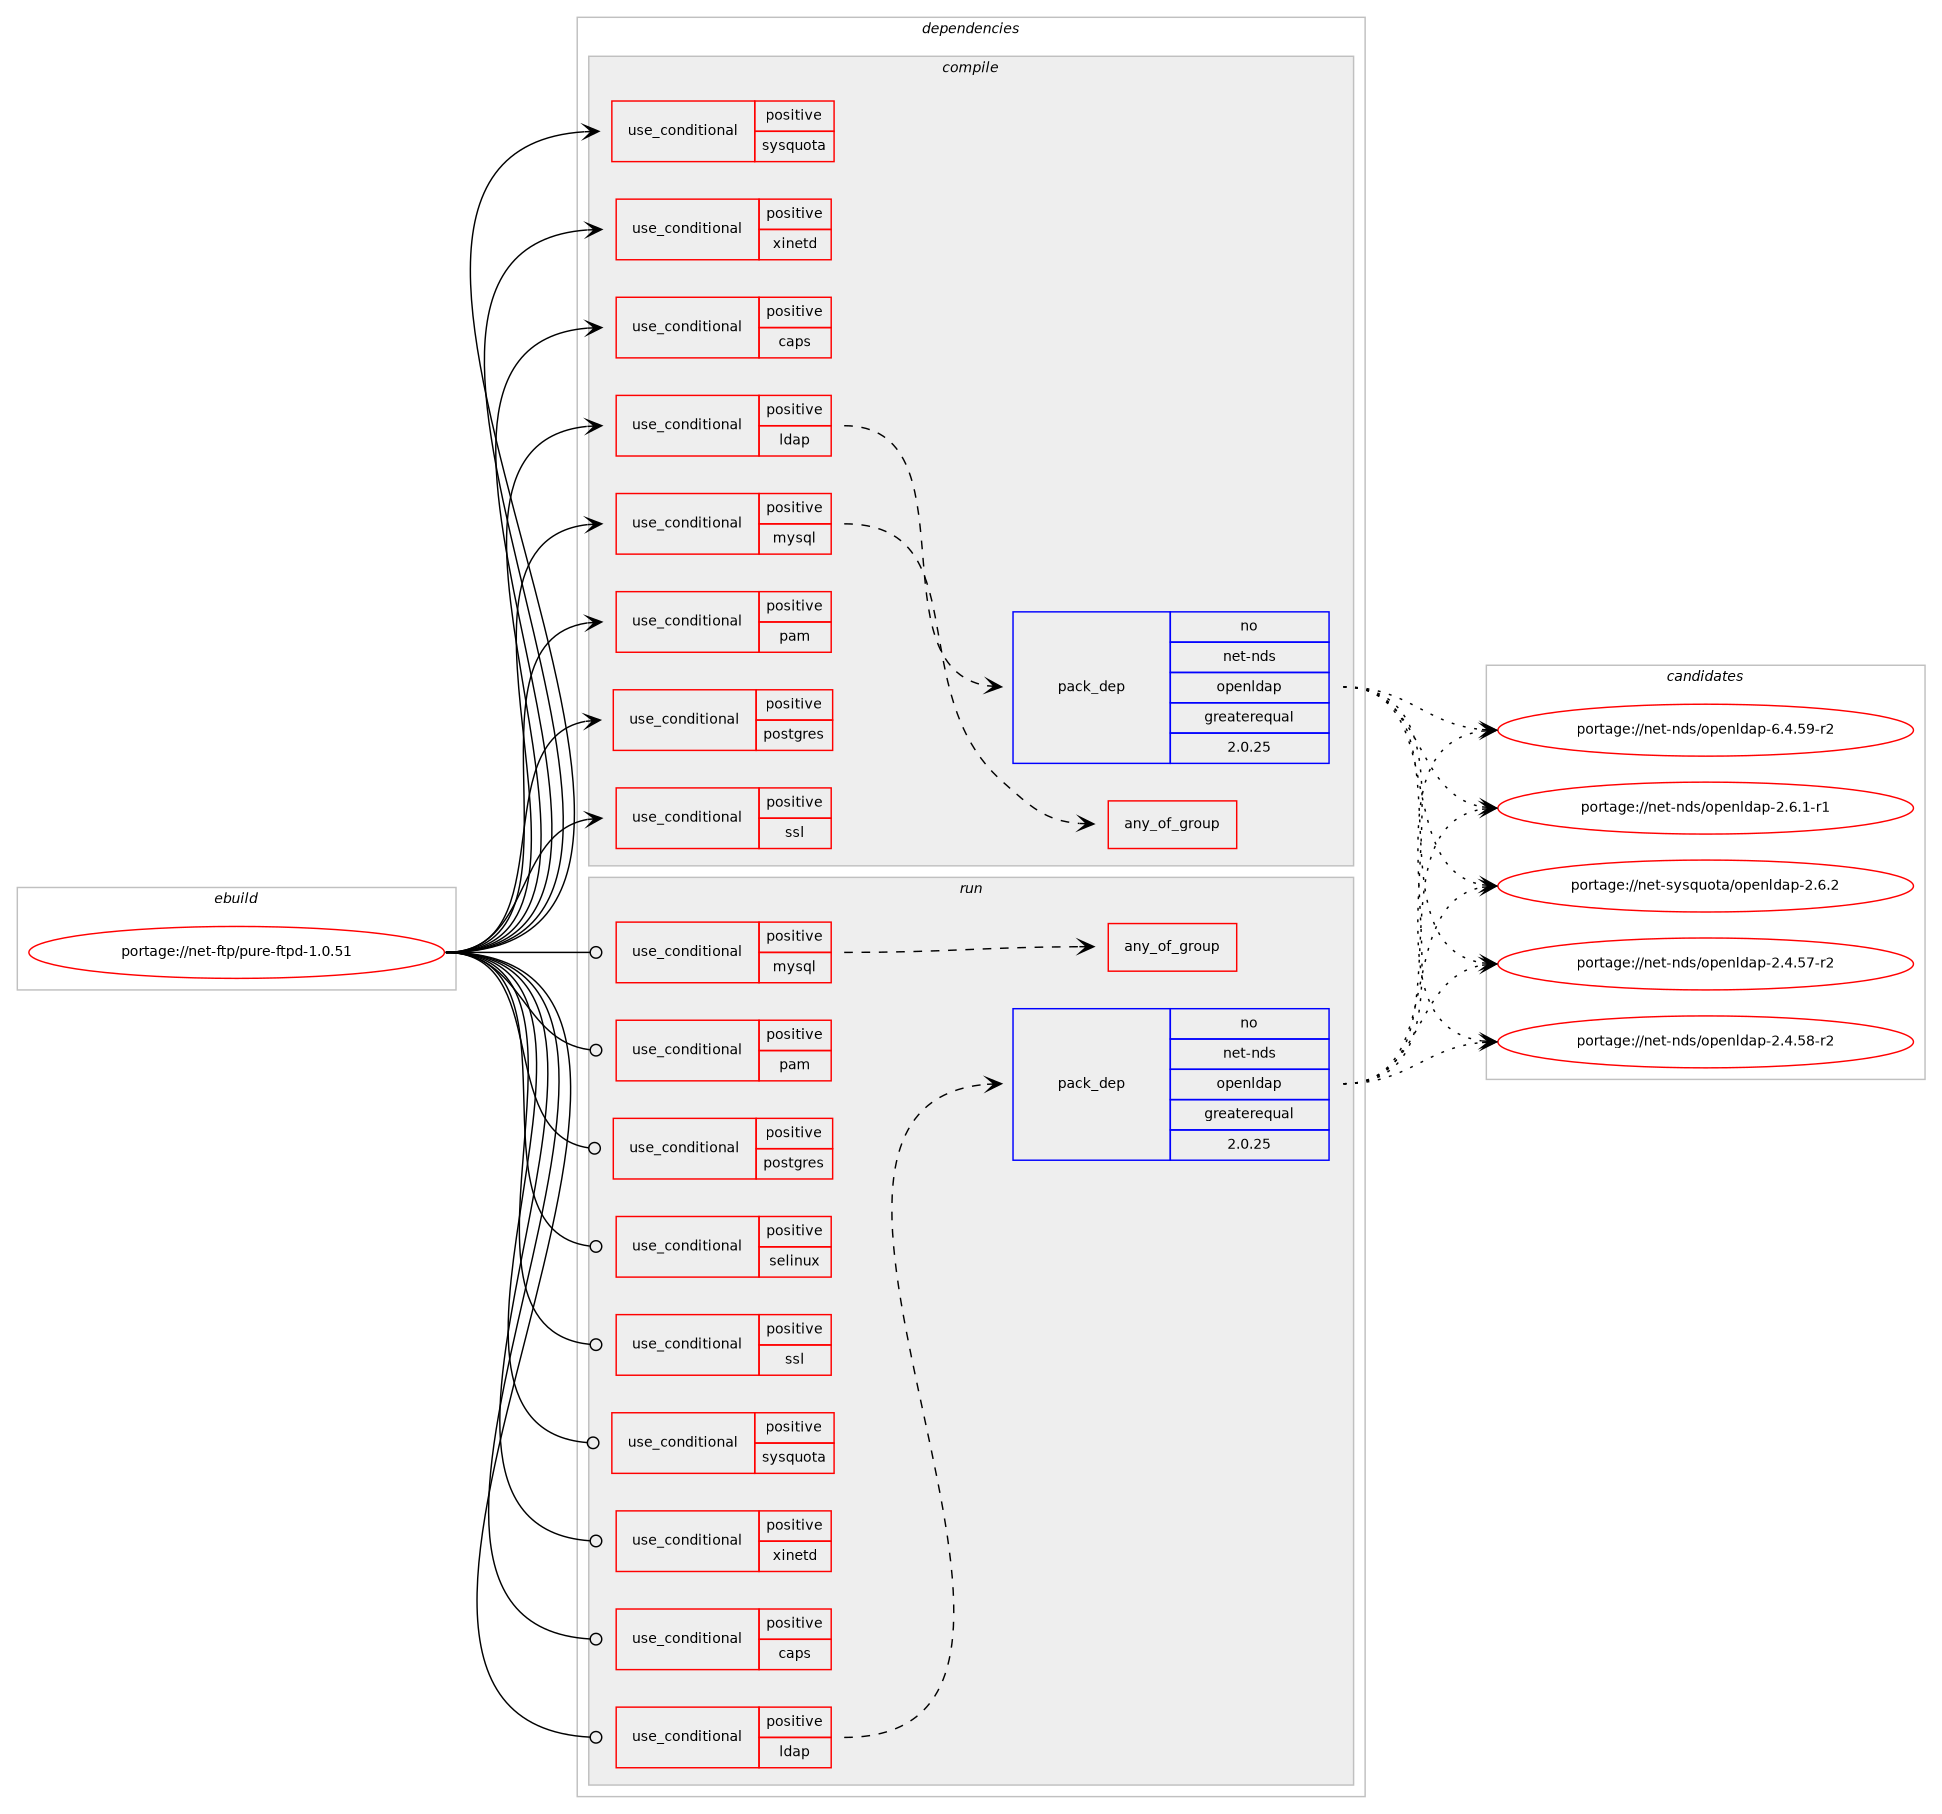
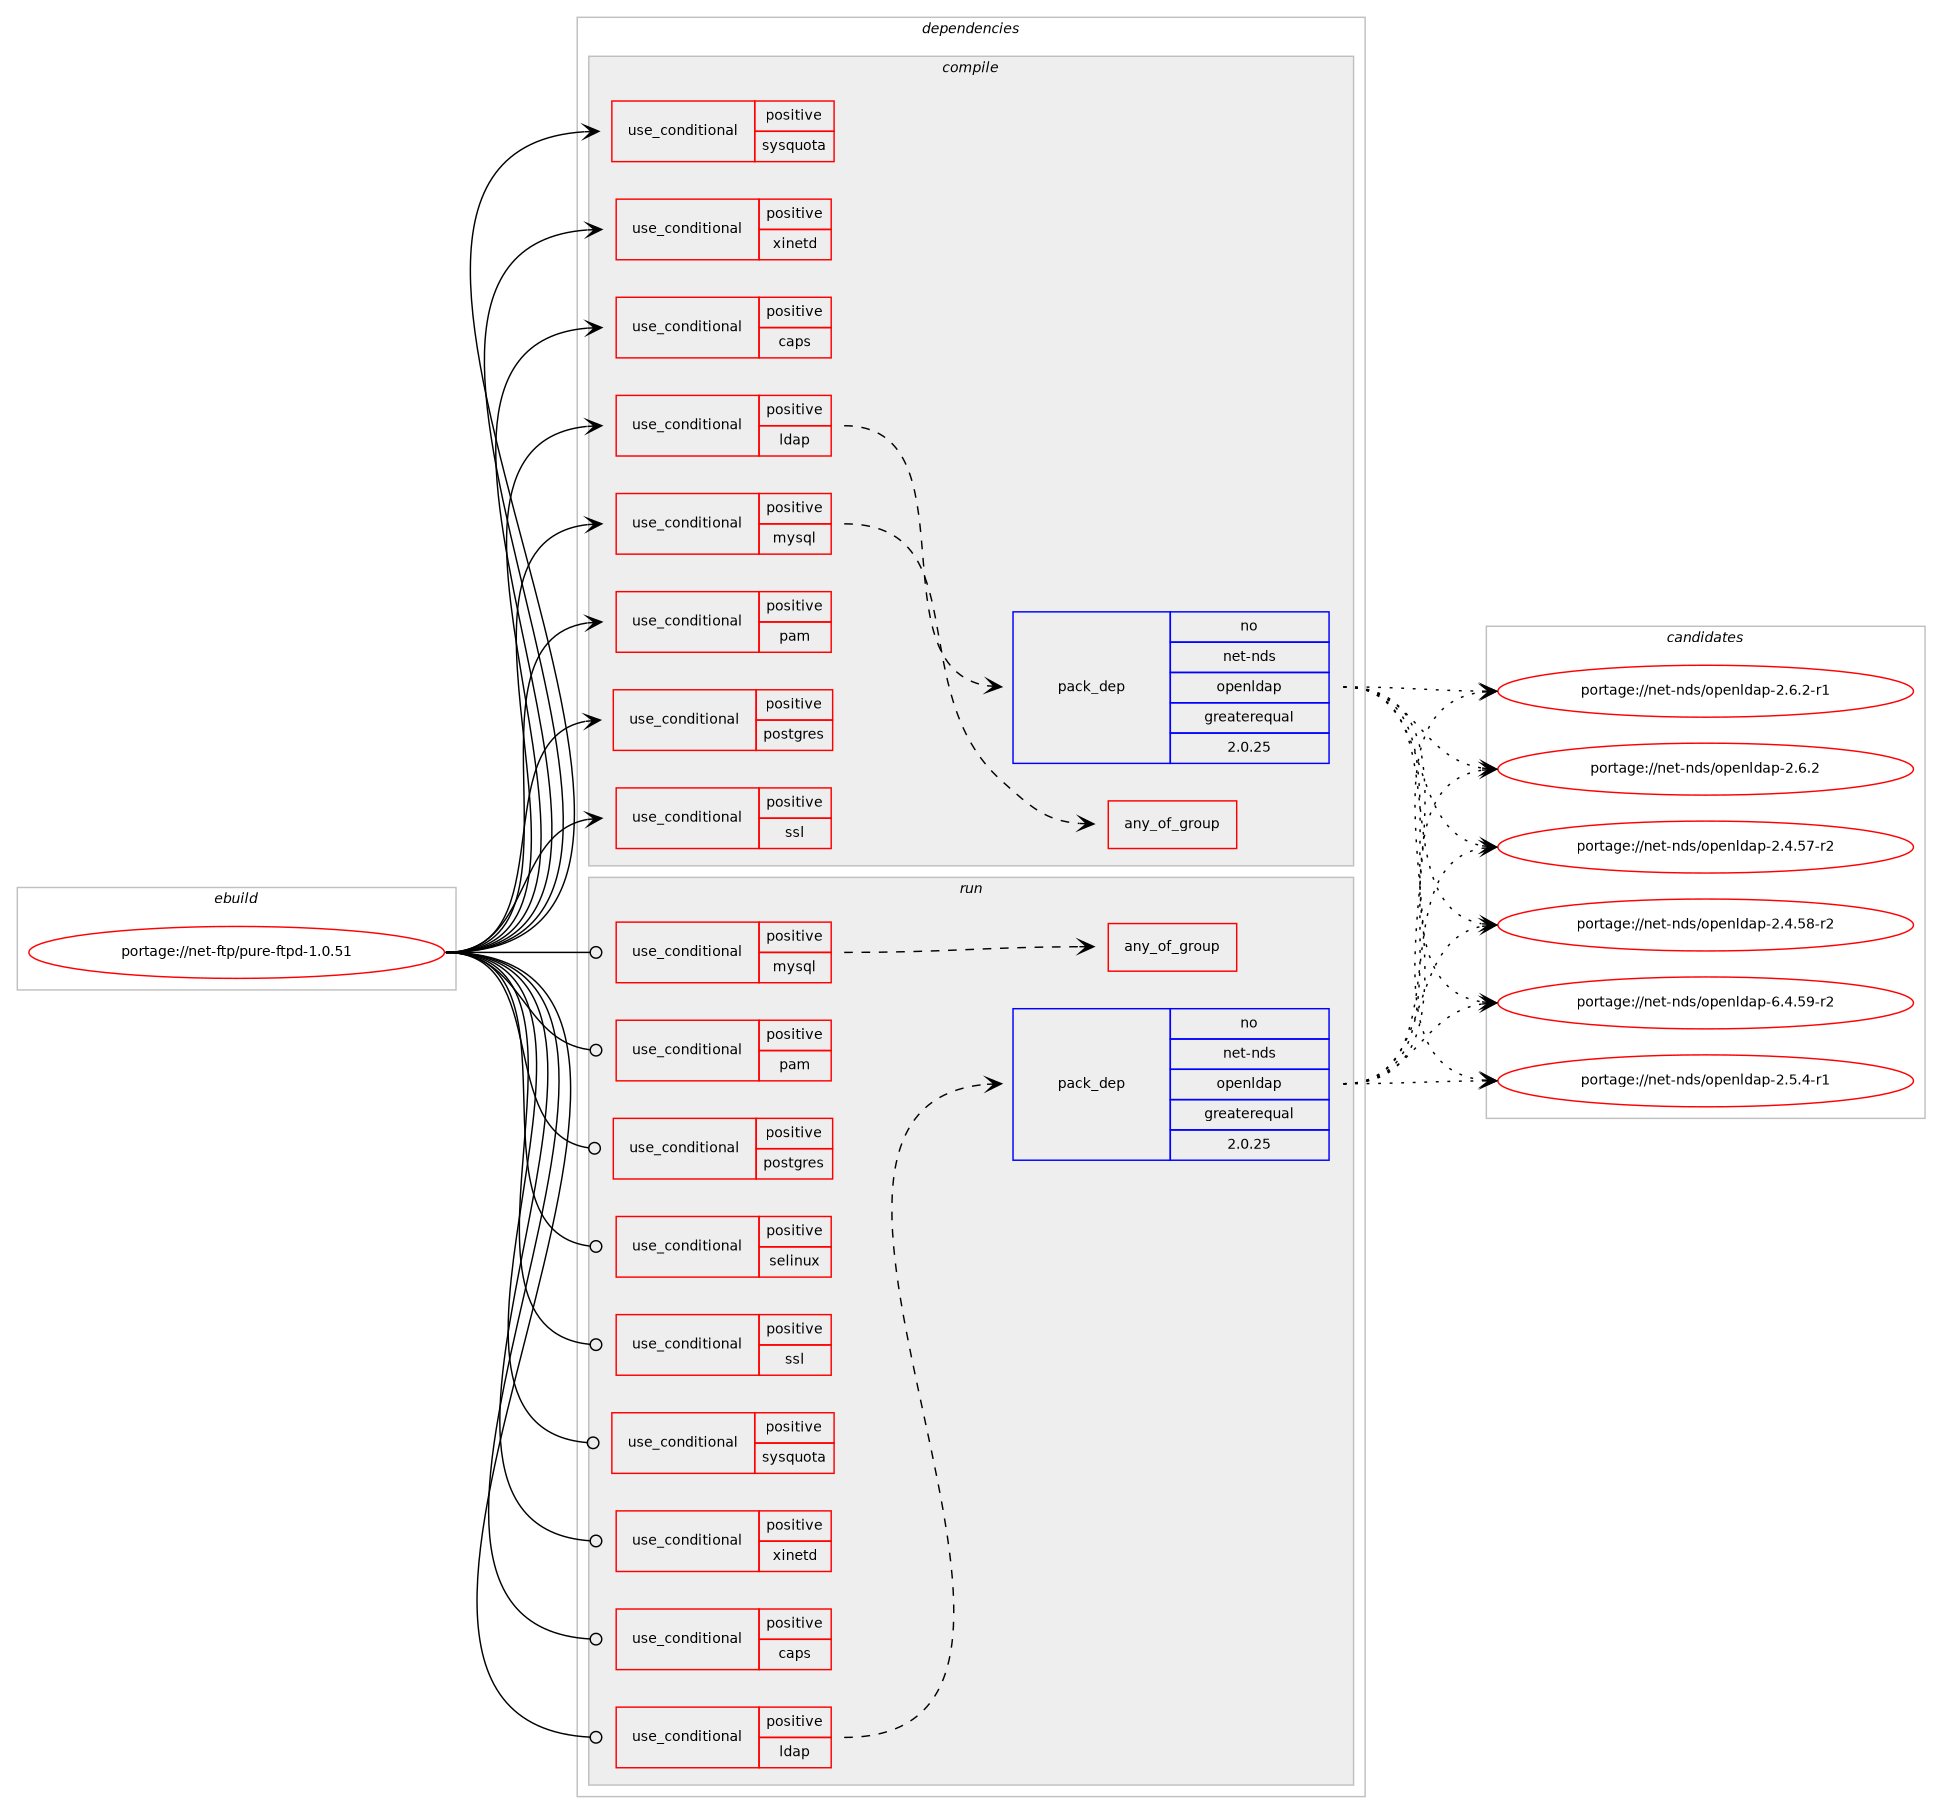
  digraph {
    compound=true
    concentrate=true
    fontname=Helvetica
    fontsize=10
    newrank=true
    rankdir=LR
    ranksep=1.5
    node [color=red fontname=Helvetica fontsize=10 shape=none]
    edge [arrowhead=vee headport=w style=solid tailport=e weight=20]
    n1 [label="portage://net-ftp/pure-ftpd-1.0.51" width=4 shape=""]
    n2 [label=<<TABLE BORDER="0" CELLBORDER="1" CELLSPACING="0" CELLPADDING="4"><TR><TD ROWSPAN="3" CELLPADDING="10">use_conditional</TD></TR><TR><TD>positive</TD></TR><TR><TD>caps</TD></TR></TABLE>>]
    n3 [color=blue label=<<TABLE BORDER="0" CELLBORDER="1" CELLSPACING="0" CELLPADDING="4" WIDTH="220"><TR><TD ROWSPAN="6" CELLPADDING="30">pack_dep</TD></TR><TR><TD WIDTH="110">no</TD></TR><TR><TD>net-nds</TD></TR><TR><TD>openldap</TD></TR><TR><TD>greaterequal</TD></TR><TR><TD>2.0.25</TD></TR></TABLE>>]
    n4 [label=<<TABLE BORDER="0" CELLBORDER="1" CELLSPACING="0" CELLPADDING="4"><TR><TD ROWSPAN="3" CELLPADDING="10">use_conditional</TD></TR><TR><TD>positive</TD></TR><TR><TD>ldap</TD></TR></TABLE>>]
    n5 [label=<<TABLE BORDER="0" CELLBORDER="1" CELLSPACING="0" CELLPADDING="4"><TR><TD CELLPADDING="10">any_of_group</TD></TR></TABLE>>]
    n6 [label=<<TABLE BORDER="0" CELLBORDER="1" CELLSPACING="0" CELLPADDING="4"><TR><TD ROWSPAN="3" CELLPADDING="10">use_conditional</TD></TR><TR><TD>positive</TD></TR><TR><TD>mysql</TD></TR></TABLE>>]
    n7 [label=<<TABLE BORDER="0" CELLBORDER="1" CELLSPACING="0" CELLPADDING="4"><TR><TD ROWSPAN="3" CELLPADDING="10">use_conditional</TD></TR><TR><TD>positive</TD></TR><TR><TD>pam</TD></TR></TABLE>>]
    n8 [label=<<TABLE BORDER="0" CELLBORDER="1" CELLSPACING="0" CELLPADDING="4"><TR><TD ROWSPAN="3" CELLPADDING="10">use_conditional</TD></TR><TR><TD>positive</TD></TR><TR><TD>postgres</TD></TR></TABLE>>]
    n9 [label=<<TABLE BORDER="0" CELLBORDER="1" CELLSPACING="0" CELLPADDING="4"><TR><TD ROWSPAN="3" CELLPADDING="10">use_conditional</TD></TR><TR><TD>positive</TD></TR><TR><TD>ssl</TD></TR></TABLE>>]
    n10 [label=<<TABLE BORDER="0" CELLBORDER="1" CELLSPACING="0" CELLPADDING="4"><TR><TD ROWSPAN="3" CELLPADDING="10">use_conditional</TD></TR><TR><TD>positive</TD></TR><TR><TD>sysquota</TD></TR></TABLE>>]
    n11 [label=<<TABLE BORDER="0" CELLBORDER="1" CELLSPACING="0" CELLPADDING="4"><TR><TD ROWSPAN="3" CELLPADDING="10">use_conditional</TD></TR><TR><TD>positive</TD></TR><TR><TD>xinetd</TD></TR></TABLE>>]
    n12 [label=<<TABLE BORDER="0" CELLBORDER="1" CELLSPACING="0" CELLPADDING="4"><TR><TD ROWSPAN="3" CELLPADDING="10">use_conditional</TD></TR><TR><TD>positive</TD></TR><TR><TD>caps</TD></TR></TABLE>>]
    n13 [color=blue label=<<TABLE BORDER="0" CELLBORDER="1" CELLSPACING="0" CELLPADDING="4" WIDTH="220"><TR><TD ROWSPAN="6" CELLPADDING="30">pack_dep</TD></TR><TR><TD WIDTH="110">no</TD></TR><TR><TD>net-nds</TD></TR><TR><TD>openldap</TD></TR><TR><TD>greaterequal</TD></TR><TR><TD>2.0.25</TD></TR></TABLE>>]
    n14 [label=<<TABLE BORDER="0" CELLBORDER="1" CELLSPACING="0" CELLPADDING="4"><TR><TD ROWSPAN="3" CELLPADDING="10">use_conditional</TD></TR><TR><TD>positive</TD></TR><TR><TD>ldap</TD></TR></TABLE>>]
    n15 [label=<<TABLE BORDER="0" CELLBORDER="1" CELLSPACING="0" CELLPADDING="4"><TR><TD CELLPADDING="10">any_of_group</TD></TR></TABLE>>]
    n16 [label=<<TABLE BORDER="0" CELLBORDER="1" CELLSPACING="0" CELLPADDING="4"><TR><TD ROWSPAN="3" CELLPADDING="10">use_conditional</TD></TR><TR><TD>positive</TD></TR><TR><TD>mysql</TD></TR></TABLE>>]
    n17 [label=<<TABLE BORDER="0" CELLBORDER="1" CELLSPACING="0" CELLPADDING="4"><TR><TD ROWSPAN="3" CELLPADDING="10">use_conditional</TD></TR><TR><TD>positive</TD></TR><TR><TD>pam</TD></TR></TABLE>>]
    n18 [label=<<TABLE BORDER="0" CELLBORDER="1" CELLSPACING="0" CELLPADDING="4"><TR><TD ROWSPAN="3" CELLPADDING="10">use_conditional</TD></TR><TR><TD>positive</TD></TR><TR><TD>postgres</TD></TR></TABLE>>]
    n19 [label=<<TABLE BORDER="0" CELLBORDER="1" CELLSPACING="0" CELLPADDING="4"><TR><TD ROWSPAN="3" CELLPADDING="10">use_conditional</TD></TR><TR><TD>positive</TD></TR><TR><TD>selinux</TD></TR></TABLE>>]
    n20 [label=<<TABLE BORDER="0" CELLBORDER="1" CELLSPACING="0" CELLPADDING="4"><TR><TD ROWSPAN="3" CELLPADDING="10">use_conditional</TD></TR><TR><TD>positive</TD></TR><TR><TD>ssl</TD></TR></TABLE>>]
    n21 [label=<<TABLE BORDER="0" CELLBORDER="1" CELLSPACING="0" CELLPADDING="4"><TR><TD ROWSPAN="3" CELLPADDING="10">use_conditional</TD></TR><TR><TD>positive</TD></TR><TR><TD>sysquota</TD></TR></TABLE>>]
    n22 [label=<<TABLE BORDER="0" CELLBORDER="1" CELLSPACING="0" CELLPADDING="4"><TR><TD ROWSPAN="3" CELLPADDING="10">use_conditional</TD></TR><TR><TD>positive</TD></TR><TR><TD>xinetd</TD></TR></TABLE>>]
    n23 [label="portage://net-nds/openldap-2.4.57-r2" width=4 shape=""]
    n24 [label="portage://net-nds/openldap-2.4.58-r2" width=4 shape=""]
    n25 [label="portage://net-nds/openldap-6.4.59-r2" width=4 shape=""]
-   n27 [label="portage://net-nds/openldap-2.6.1-r1" width=4 shape=""]
-   n28 [label="portage://net-sysquota/openldap-2.6.2" width=4 shape=""]
+   n26 [label="portage://net-nds/openldap-2.5.4-r1" width=4 shape=""]
+   n27 [label="portage://net-nds/openldap-2.6.2-r1" width=4 shape=""]
+   n28 [label="portage://net-nds/openldap-2.6.2" width=4 shape=""]
    subgraph cluster_1 {
      color=gray
      label=<<i>ebuild</i>>
      n1
    }
    subgraph cluster_2 {
      color=gray
      label=<<i>dependencies</i>>
      subgraph cluster_3 {
        color=gray
        fillcolor="#eeeeee"
        label=<<i>compile</i>>
        style=filled
        subgraph sub_4 {
          color=gray
          fillcolor="#eeeeee"
          label=<<i>compile</i>>
          style=filled
          n2
        }
        subgraph sub_5 {
          color=gray
          fillcolor="#eeeeee"
          label=<<i>compile</i>>
          style=filled
          n4
          subgraph sub_6 {
            color=gray
            fillcolor="#eeeeee"
            label=<<i>compile</i>>
            style=filled
            n3
          }
        }
        subgraph sub_7 {
          color=gray
          fillcolor="#eeeeee"
          label=<<i>compile</i>>
          style=filled
          n6
          subgraph sub_8 {
            color=gray
            fillcolor="#eeeeee"
            label=<<i>compile</i>>
            style=filled
            n5
          }
        }
        subgraph sub_9 {
          color=gray
          fillcolor="#eeeeee"
          label=<<i>compile</i>>
          style=filled
          n7
        }
        subgraph sub_10 {
          color=gray
          fillcolor="#eeeeee"
          label=<<i>compile</i>>
          style=filled
          n8
        }
        subgraph sub_11 {
          color=gray
          fillcolor="#eeeeee"
          label=<<i>compile</i>>
          style=filled
          n9
        }
        subgraph sub_12 {
          color=gray
          fillcolor="#eeeeee"
          label=<<i>compile</i>>
          style=filled
          n10
        }
        subgraph sub_13 {
          color=gray
          fillcolor="#eeeeee"
          label=<<i>compile</i>>
          style=filled
          n11
        }
      }
      subgraph cluster_14 {
        color=gray
        fillcolor="#eeeeee"
        label=<<i>compile and run</i>>
        style=filled
      }
      subgraph cluster_15 {
        color=gray
        fillcolor="#eeeeee"
        label=<<i>run</i>>
        style=filled
        subgraph sub_16 {
          color=gray
          fillcolor="#eeeeee"
          label=<<i>run</i>>
          style=filled
          n12
        }
        subgraph sub_17 {
          color=gray
          fillcolor="#eeeeee"
          label=<<i>run</i>>
          style=filled
          n14
          subgraph sub_18 {
            color=gray
            fillcolor="#eeeeee"
            label=<<i>run</i>>
            style=filled
            n13
          }
        }
        subgraph sub_19 {
          color=gray
          fillcolor="#eeeeee"
          label=<<i>run</i>>
          style=filled
          n16
          subgraph sub_20 {
            color=gray
            fillcolor="#eeeeee"
            label=<<i>run</i>>
            style=filled
            n15
          }
        }
        subgraph sub_21 {
          color=gray
          fillcolor="#eeeeee"
          label=<<i>run</i>>
          style=filled
          n17
        }
        subgraph sub_22 {
          color=gray
          fillcolor="#eeeeee"
          label=<<i>run</i>>
          style=filled
          n18
        }
        subgraph sub_23 {
          color=gray
          fillcolor="#eeeeee"
          label=<<i>run</i>>
          style=filled
          n19
        }
        subgraph sub_24 {
          color=gray
          fillcolor="#eeeeee"
          label=<<i>run</i>>
          style=filled
          n20
        }
        subgraph sub_25 {
          color=gray
          fillcolor="#eeeeee"
          label=<<i>run</i>>
          style=filled
          n21
        }
        subgraph sub_26 {
          color=gray
          fillcolor="#eeeeee"
          label=<<i>run</i>>
          style=filled
          n22
        }
      }
    }
    subgraph cluster_27 {
      color=gray
      label=<<i>candidates</i>>
      rank=same
      subgraph sub_28 {
        color=black
        label=<<i>candidates</i>>
        nodesep=1
        rank=same
        n23
        n24
        n25
+       n26
        n27
        n28
      }
      subgraph sub_29 {
        color=black
        label=<<i>candidates</i>>
        nodesep=1
        rank=same
        n23
        n24
        n25
+       n26
        n27
        n28
      }
    }
    n1 -> n2
    n1 -> n4
    n1 -> n6
    n1 -> n7
    n1 -> n8
    n1 -> n9
    n1 -> n10
    n1 -> n11
    n1 -> n12 [arrowhead=odot]
    n1 -> n14 [arrowhead=odot]
    n1 -> n16 [arrowhead=odot]
    n1 -> n17 [arrowhead=odot]
    n1 -> n18 [arrowhead=odot]
    n1 -> n19 [arrowhead=odot]
    n1 -> n20 [arrowhead=odot]
    n1 -> n21 [arrowhead=odot]
    n1 -> n22 [arrowhead=odot]
    n3 -> n23 [style=dotted weight=100]
    n3 -> n24 [style=dotted weight=100]
    n3 -> n25 [style=dotted weight=100]
+   n3 -> n26 [style=dotted weight=100]
    n3 -> n27 [style=dotted weight=100]
    n3 -> n28 [style=dotted weight=100]
    n4 -> n3 [style=dashed]
    n6 -> n5 [style=dashed]
    n13 -> n23 [style=dotted weight=100]
    n13 -> n24 [style=dotted weight=100]
    n13 -> n25 [style=dotted weight=100]
+   n13 -> n26 [style=dotted weight=100]
    n13 -> n27 [style=dotted weight=100]
    n13 -> n28 [style=dotted weight=100]
    n14 -> n13 [style=dashed]
    n16 -> n15 [style=dashed]
  }
